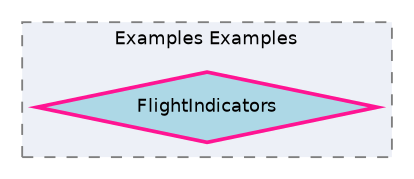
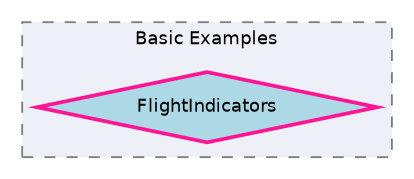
  digraph {
    compound=true
    n1 [color=deeppink fillcolor=lightblue fontname=Helvetica fontsize=10 height=0.2 label=FlightIndicators shape=diamond style="filled,bold" width=0.4]
    subgraph cluster_1 {
      bgcolor="#edf0f7"
      fontname=Helvetica
      fontsize=10
-     label="Examples Examples"
+     label="Basic Examples"
      pencolor=grey50
      style="filled,dashed"
      n1
    }
  }
